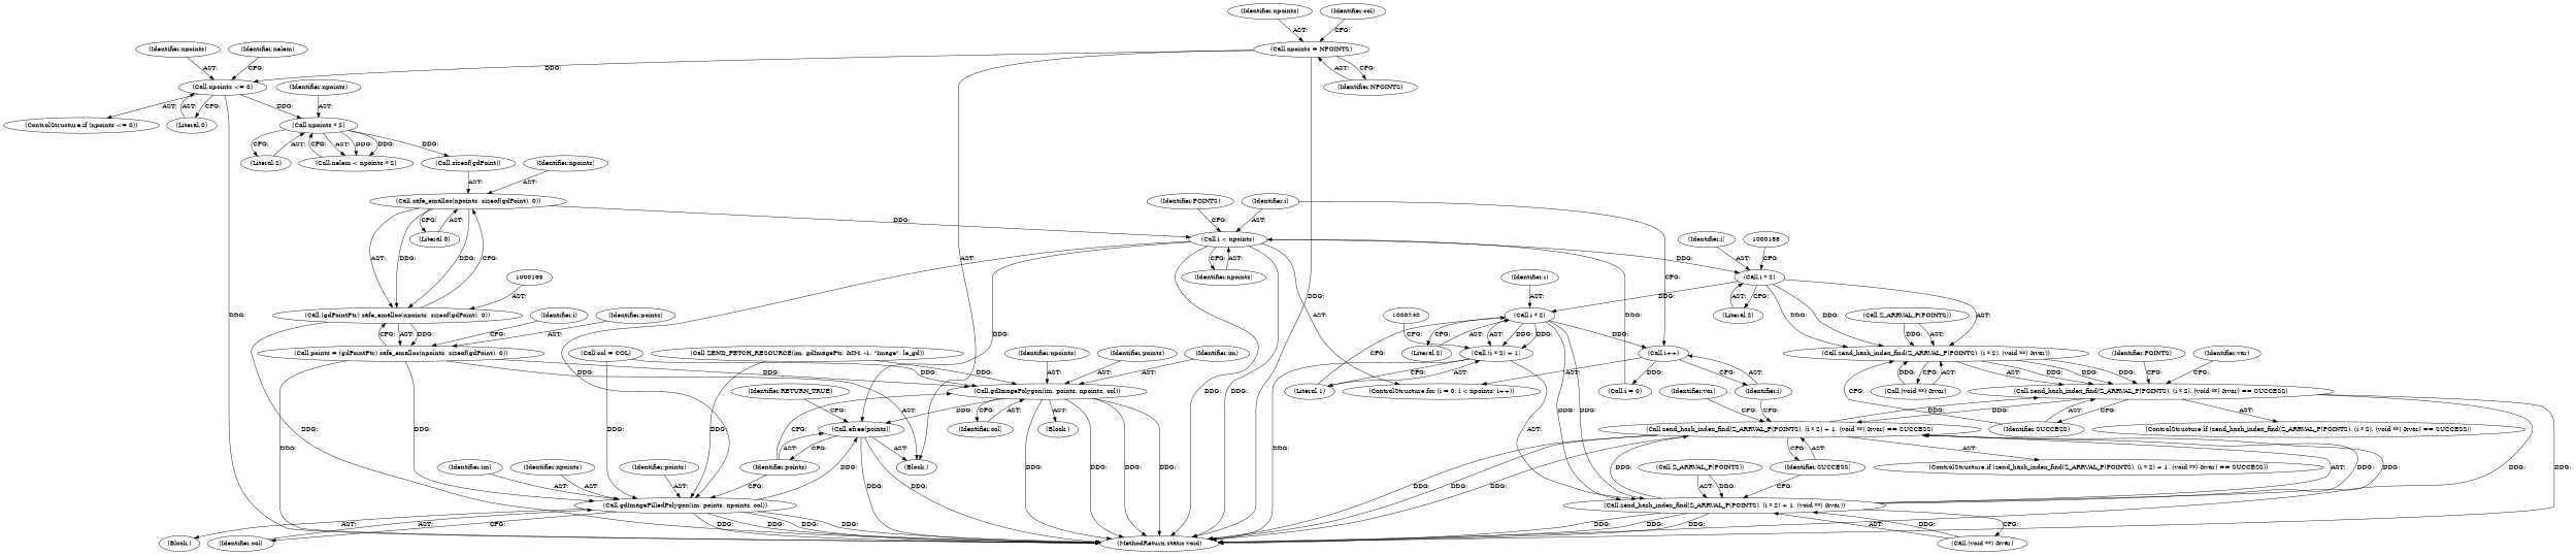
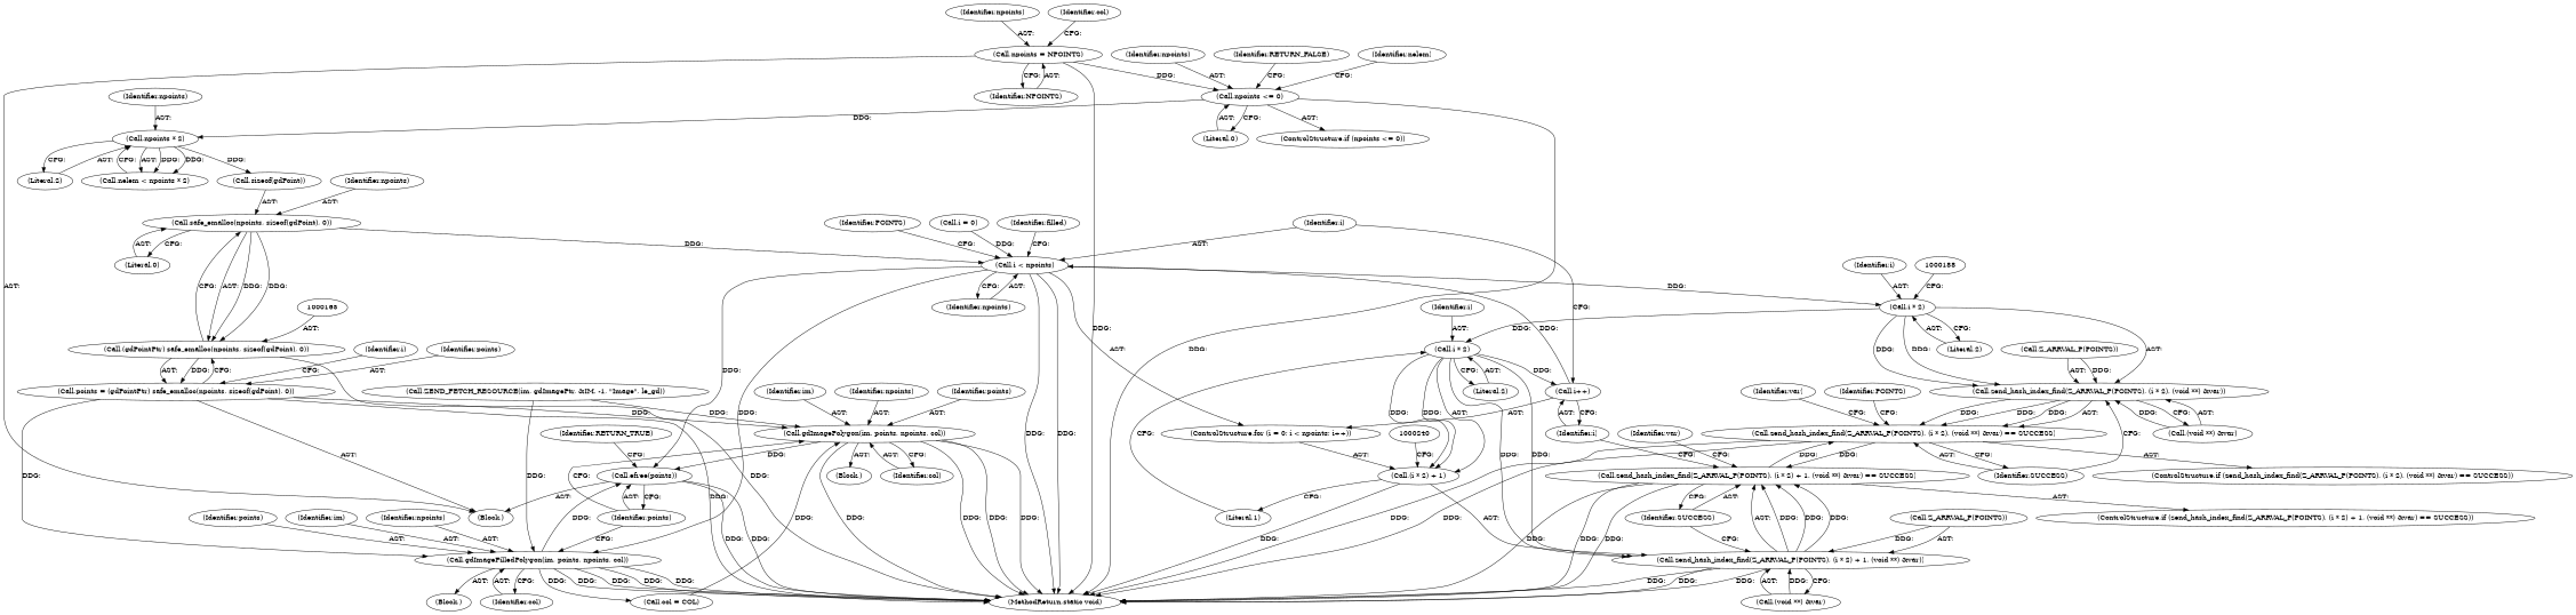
  digraph {
    n1 [label="(Call,safe_emalloc(npoints, sizeof(gdPoint), 0))"]
    n2 [label="(Call,(gdPointPtr) safe_emalloc(npoints, sizeof(gdPoint), 0))"]
    n3 [label="(Call,i < npoints)"]
    n4 [label="(Literal,0)"]
    n5 [label="(MethodReturn,static void)"]
    n6 [label="(Call,points = (gdPointPtr) safe_emalloc(npoints, sizeof(gdPoint), 0))"]
    n7 [label="(Call,gdImageFilledPolygon(im, points, npoints, col))"]
    n8 [label="(Call,efree(points))"]
    n9 [label="(Call,i * 2)"]
    n10 [label="(Identifier,npoints)"]
    n11 [label="(ControlStructure,for (i = 0; i < npoints; i++))"]
    n12 [label="(Call,npoints * 2)"]
    n13 [label="(Literal,2)"]
    n14 [label="(Call,nelem < npoints * 2)"]
    n15 [label="(Call,sizeof(gdPoint))"]
    n16 [label="(Call,npoints <= 0)"]
    n17 [label="(ControlStructure,if (npoints <= 0))"]
    n18 [label="(Literal,0)"]
    n19 [label="(Call,npoints = NPOINTS)"]
    n20 [label="(Identifier,NPOINTS)"]
    n21 [label="(Block,)"]
    n22 [label="(Call,gdImagePolygon(im, points, npoints, col))"]
    n23 [label="(Block,)"]
    n24 [label="(Identifier,col)"]
    n25 [label="(Block,)"]
    n26 [label="(Identifier,col)"]
    n27 [label="(Identifier,points)"]
    n28 [label="(Call,zend_hash_index_find(Z_ARRVAL_P(POINTS), (i * 2), (void **) &var))"]
    n29 [label="(Call,i * 2)"]
    n30 [label="(Literal,2)"]
    n31 [label="(Call,zend_hash_index_find(Z_ARRVAL_P(POINTS), (i * 2), (void **) &var) == SUCCESS)"]
    n32 [label="(Call,(void **) &var)"]
    n33 [label="(Call,i++)"]
    n34 [label="(Call,zend_hash_index_find(Z_ARRVAL_P(POINTS), (i * 2) + 1, (void **) &var))"]
    n35 [label="(Call,(i * 2) + 1)"]
    n36 [label="(Literal,2)"]
    n37 [label="(Call,zend_hash_index_find(Z_ARRVAL_P(POINTS), (i * 2) + 1, (void **) &var) == SUCCESS)"]
    n38 [label="(Identifier,SUCCESS)"]
    n39 [label="(ControlStructure,if (zend_hash_index_find(Z_ARRVAL_P(POINTS), (i * 2), (void **) &var) == SUCCESS))"]
    n40 [label="(Identifier,SUCCESS)"]
    n41 [label="(ControlStructure,if (zend_hash_index_find(Z_ARRVAL_P(POINTS), (i * 2) + 1, (void **) &var) == SUCCESS))"]
    n42 [label="(Identifier,i)"]
    n43 [label="(Call,(void **) &var)"]
    n44 [label="(Literal,1)"]
    n45 [label="(Identifier,npoints)"]
    n46 [label="(Identifier,points)"]
    n47 [label="(Identifier,i)"]
    n48 [label="(Identifier,npoints)"]
    n49 [label="(Call,Z_ARRVAL_P(POINTS))"]
    n50 [label="(Identifier,POINTS)"]
    n51 [label="(Identifier,points)"]
    n52 [label="(Identifier,im)"]
    n53 [label="(Identifier,npoints)"]
    n54 [label="(Identifier,POINTS)"]
    n55 [label="(Call,i = 0)"]
    n56 [label="(Identifier,i)"]
+   n57 [label="(Identifier,filled)"]
    n58 [label="(Identifier,var)"]
    n59 [label="(Identifier,npoints)"]
    n60 [label="(Identifier,points)"]
    n61 [label="(Identifier,npoints)"]
    n62 [label="(Identifier,im)"]
    n63 [label="(Call,col = COL)"]
    n64 [label="(Identifier,var)"]
    n65 [label="(Identifier,i)"]
    n66 [label="(Identifier,RETURN_TRUE)"]
    n67 [label="(Identifier,i)"]
    n68 [label="(Call,ZEND_FETCH_RESOURCE(im, gdImagePtr, &IM, -1, \"Image\", le_gd))"]
    n69 [label="(Identifier,npoints)"]
+   n70 [label="(Identifier,RETURN_FALSE)"]
    n71 [label="(Identifier,nelem)"]
    n72 [label="(Identifier,col)"]
    n73 [label="(Call,Z_ARRVAL_P(POINTS))"]
    1000163
    1000188
    1000240
    n1 -> n2 [label="AST: "]
    n1 -> n2 [label="DDG: "]
    n1 -> n2 [label="DDG: "]
    n1 -> n3 [label="DDG: "]
    n1 -> n4 [label="CFG: "]
    n2 -> n1 [label="CFG: "]
    n2 -> n5 [label="DDG: "]
    n2 -> n6 [label="AST: "]
    n2 -> n6 [label="DDG: "]
    n3 -> n5 [label="DDG: "]
    n3 -> n5 [label="DDG: "]
    n3 -> n7 [label="DDG: "]
    n3 -> n8 [label="DDG: "]
    n3 -> n9 [label="DDG: "]
    n3 -> n10 [label="CFG: "]
    n3 -> n11 [label="AST: "]
    n4 -> n1 [label="AST: "]
    n6 -> n2 [label="CFG: "]
    n6 -> n5 [label="DDG: "]
    n6 -> n7 [label="DDG: "]
    n6 -> n21 [label="AST: "]
    n6 -> n22 [label="DDG: "]
    n7 -> n5 [label="DDG: "]
    n7 -> n5 [label="DDG: "]
    n7 -> n5 [label="DDG: "]
    n7 -> n5 [label="DDG: "]
    n7 -> n8 [label="DDG: "]
    n7 -> n23 [label="AST: "]
    n7 -> n24 [label="CFG: "]
    n8 -> n5 [label="DDG: "]
    n8 -> n5 [label="DDG: "]
    n8 -> n21 [label="AST: "]
    n8 -> n27 [label="CFG: "]
    n9 -> n28 [label="AST: "]
    n9 -> n28 [label="DDG: "]
    n9 -> n28 [label="DDG: "]
    n9 -> n29 [label="DDG: "]
    n9 -> n30 [label="CFG: "]
    n10 -> n3 [label="AST: "]
    n12 -> n13 [label="CFG: "]
    n12 -> n14 [label="AST: "]
    n12 -> n14 [label="DDG: "]
    n12 -> n14 [label="DDG: "]
    n12 -> n15 [label="DDG: "]
    n13 -> n12 [label="AST: "]
    n14 -> n12 [label="CFG: "]
    n15 -> n1 [label="AST: "]
    n16 -> n5 [label="DDG: "]
    n16 -> n12 [label="DDG: "]
    n16 -> n17 [label="AST: "]
    n16 -> n18 [label="CFG: "]
    n18 -> n16 [label="AST: "]
    n19 -> n5 [label="DDG: "]
    n19 -> n16 [label="DDG: "]
    n19 -> n20 [label="CFG: "]
    n19 -> n21 [label="AST: "]
    n20 -> n19 [label="AST: "]
    n22 -> n5 [label="DDG: "]
    n22 -> n5 [label="DDG: "]
    n22 -> n5 [label="DDG: "]
    n22 -> n5 [label="DDG: "]
    n22 -> n8 [label="DDG: "]
    n22 -> n25 [label="AST: "]
    n22 -> n26 [label="CFG: "]
    n24 -> n7 [label="AST: "]
    n26 -> n22 [label="AST: "]
    n27 -> n7 [label="CFG: "]
    n27 -> n8 [label="AST: "]
    n27 -> n22 [label="CFG: "]
    n28 -> n31 [label="AST: "]
    n28 -> n31 [label="DDG: "]
    n28 -> n31 [label="DDG: "]
    n28 -> n31 [label="DDG: "]
    n28 -> n32 [label="CFG: "]
    n29 -> n33 [label="DDG: "]
    n29 -> n34 [label="DDG: "]
    n29 -> n34 [label="DDG: "]
    n29 -> n35 [label="AST: "]
    n29 -> n35 [label="DDG: "]
    n29 -> n35 [label="DDG: "]
    n29 -> n36 [label="CFG: "]
    n30 -> n9 [label="AST: "]
    n31 -> n5 [label="DDG: "]
    n31 -> n5 [label="DDG: "]
    n31 -> n37 [label="DDG: "]
    n31 -> n38 [label="CFG: "]
    n31 -> n39 [label="AST: "]
    n32 -> n28 [label="AST: "]
    n32 -> n28 [label="DDG: "]
-   n33 -> n55 [label="DDG: "]
+   n33 -> n3 [label="DDG: "]
    n33 -> n11 [label="AST: "]
    n33 -> n42 [label="CFG: "]
    n34 -> n5 [label="DDG: "]
    n34 -> n5 [label="DDG: "]
    n34 -> n5 [label="DDG: "]
    n34 -> n37 [label="AST: "]
    n34 -> n37 [label="DDG: "]
    n34 -> n37 [label="DDG: "]
    n34 -> n37 [label="DDG: "]
    n34 -> n43 [label="CFG: "]
    n35 -> n5 [label="DDG: "]
    n35 -> n34 [label="AST: "]
    n35 -> n44 [label="CFG: "]
    n36 -> n29 [label="AST: "]
    n37 -> n5 [label="DDG: "]
    n37 -> n5 [label="DDG: "]
    n37 -> n5 [label="DDG: "]
    n37 -> n31 [label="DDG: "]
    n37 -> n40 [label="CFG: "]
    n37 -> n41 [label="AST: "]
    n38 -> n28 [label="CFG: "]
    n38 -> n31 [label="AST: "]
    n40 -> n34 [label="CFG: "]
    n40 -> n37 [label="AST: "]
    n42 -> n33 [label="AST: "]
    n42 -> n37 [label="CFG: "]
    n43 -> n34 [label="AST: "]
    n43 -> n34 [label="DDG: "]
    n44 -> n29 [label="CFG: "]
-   n44 -> n35 [label="AST: "]
+   n11 -> n35 [label="AST: "]
    n45 -> n19 [label="AST: "]
    n46 -> n7 [label="AST: "]
    n47 -> n9 [label="AST: "]
    n48 -> n1 [label="AST: "]
    n49 -> n34 [label="AST: "]
    n49 -> n34 [label="DDG: "]
    n50 -> n3 [label="CFG: "]
    n51 -> n6 [label="AST: "]
    n52 -> n7 [label="AST: "]
    n53 -> n7 [label="AST: "]
    n54 -> n31 [label="CFG: "]
    n55 -> n3 [label="DDG: "]
    n56 -> n29 [label="AST: "]
+   n57 -> n3 [label="CFG: "]
    n58 -> n37 [label="CFG: "]
    n59 -> n22 [label="AST: "]
    n60 -> n22 [label="AST: "]
    n61 -> n16 [label="AST: "]
    n62 -> n22 [label="AST: "]
-   n63 -> n7 [label="DDG: "]
+   n7 -> n63 [label="DDG: "]
    n63 -> n22 [label="DDG: "]
    n64 -> n31 [label="CFG: "]
    n65 -> n3 [label="AST: "]
    n65 -> n33 [label="CFG: "]
    n66 -> n8 [label="CFG: "]
    n67 -> n6 [label="CFG: "]
    n68 -> n7 [label="DDG: "]
    n68 -> n22 [label="DDG: "]
    n69 -> n12 [label="AST: "]
+   n70 -> n16 [label="CFG: "]
    n71 -> n16 [label="CFG: "]
    n72 -> n19 [label="CFG: "]
    n73 -> n28 [label="AST: "]
    n73 -> n28 [label="DDG: "]
    1000163 -> n2 [label="AST: "]
    1000188 -> n9 [label="CFG: "]
    1000240 -> n35 [label="CFG: "]
  }
